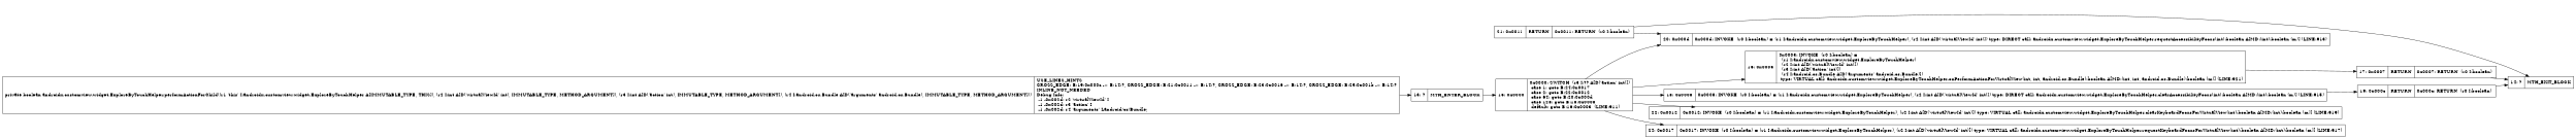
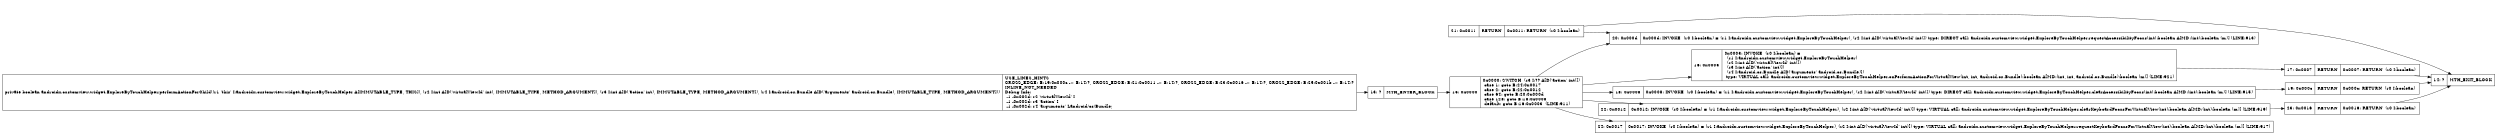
  digraph {
    rankdir=LR
    node [shape=record]
    n1 [label="{13\:\ ?|MTH_ENTER_BLOCK\l}"]
    n2 [label="{15\:\ 0x0000|0x0000: SWITCH  (r3 I:?? A[D('action' int)])\l case 1: goto B:24:0x0017\l case 2: goto B:22:0x0012\l case 64: goto B:20:0x000d\l case 128: goto B:18:0x0008\l default: goto B:16:0x0003  (LINE:911)\l}"]
    n3 [label="{16\:\ 0x0003|0x0003: INVOKE  (r0 I:boolean) = \l  (r1 I:androidx.customview.widget.ExploreByTouchHelper)\l  (r2 I:int A[D('virtualViewId' int)])\l  (r3 I:int A[D('action' int)])\l  (r4 I:android.os.Bundle A[D('arguments' android.os.Bundle)])\l type: VIRTUAL call: androidx.customview.widget.ExploreByTouchHelper.onPerformActionForVirtualView(int, int, android.os.Bundle):boolean A[MD:(int, int, android.os.Bundle):boolean (m)] (LINE:921)\l}"]
    n4 [label="{18\:\ 0x0008|0x0008: INVOKE  (r0 I:boolean) = (r1 I:androidx.customview.widget.ExploreByTouchHelper), (r2 I:int A[D('virtualViewId' int)]) type: DIRECT call: androidx.customview.widget.ExploreByTouchHelper.clearAccessibilityFocus(int):boolean A[MD:(int):boolean (m)] (LINE:915)\l}"]
    n5 [label="{20\:\ 0x000d|0x000d: INVOKE  (r0 I:boolean) = (r1 I:androidx.customview.widget.ExploreByTouchHelper), (r2 I:int A[D('virtualViewId' int)]) type: DIRECT call: androidx.customview.widget.ExploreByTouchHelper.requestAccessibilityFocus(int):boolean A[MD:(int):boolean (m)] (LINE:913)\l}"]
    n6 [label="{22\:\ 0x0012|0x0012: INVOKE  (r0 I:boolean) = (r1 I:androidx.customview.widget.ExploreByTouchHelper), (r2 I:int A[D('virtualViewId' int)]) type: VIRTUAL call: androidx.customview.widget.ExploreByTouchHelper.clearKeyboardFocusForVirtualView(int):boolean A[MD:(int):boolean (m)] (LINE:919)\l}"]
    n7 [label="{24\:\ 0x0017|0x0017: INVOKE  (r0 I:boolean) = (r1 I:androidx.customview.widget.ExploreByTouchHelper), (r2 I:int A[D('virtualViewId' int)]) type: VIRTUAL call: androidx.customview.widget.ExploreByTouchHelper.requestKeyboardFocusForVirtualView(int):boolean A[MD:(int):boolean (m)] (LINE:917)\l}"]
    n8 [label="{17\:\ 0x0007|RETURN\l|0x0007: RETURN  (r0 I:boolean) \l}"]
    n9 [label="{19\:\ 0x000c|RETURN\l|0x000c: RETURN  (r0 I:boolean) \l}"]
+   n10 [label="{23\:\ 0x0016|RETURN\l|0x0016: RETURN  (r0 I:boolean) \l}"]
    n11 [label="{14\:\ ?|MTH_EXIT_BLOCK\l}"]
    n12 [label="{21\:\ 0x0011|RETURN\l|0x0011: RETURN  (r0 I:boolean) \l}"]
    n13 [label="{private boolean androidx.customview.widget.ExploreByTouchHelper.performActionForChild((r1 'this' I:androidx.customview.widget.ExploreByTouchHelper A[IMMUTABLE_TYPE, THIS]), (r2 I:int A[D('virtualViewId' int), IMMUTABLE_TYPE, METHOD_ARGUMENT]), (r3 I:int A[D('action' int), IMMUTABLE_TYPE, METHOD_ARGUMENT]), (r4 I:android.os.Bundle A[D('arguments' android.os.Bundle), IMMUTABLE_TYPE, METHOD_ARGUMENT]))  | USE_LINES_HINTS\lCROSS_EDGE: B:19:0x000c \-\> B:14:?, CROSS_EDGE: B:21:0x0011 \-\> B:14:?, CROSS_EDGE: B:23:0x0016 \-\> B:14:?, CROSS_EDGE: B:25:0x001b \-\> B:14:?\lINLINE_NOT_NEEDED\lDebug Info:\l  \-1 \-0x002d: r2 'virtualViewId' I\l  \-1 \-0x002d: r3 'action' I\l  \-1 \-0x002d: r4 'arguments' Landroid\/os\/Bundle;\l}"]
    n1 -> n2
    n2 -> n3
    n2 -> n4
    n2 -> n5
    n2 -> n6
    n2 -> n7
    n3 -> n8
    n4 -> n9
+   n6 -> n10
    n8 -> n11
    n9 -> n11
+   n10 -> n11
    n12 -> n5
    n12 -> n11
    n13 -> n1
  }
